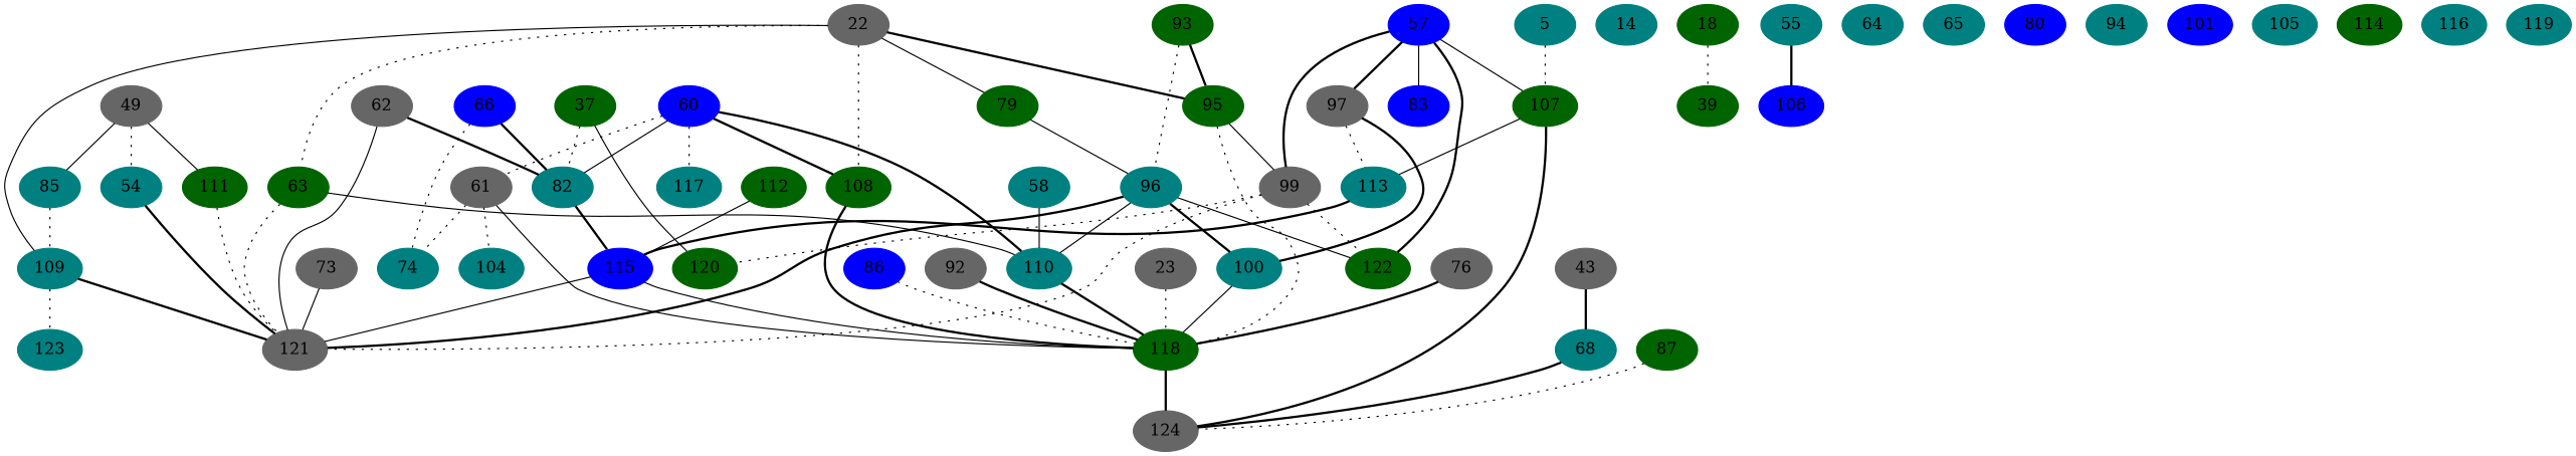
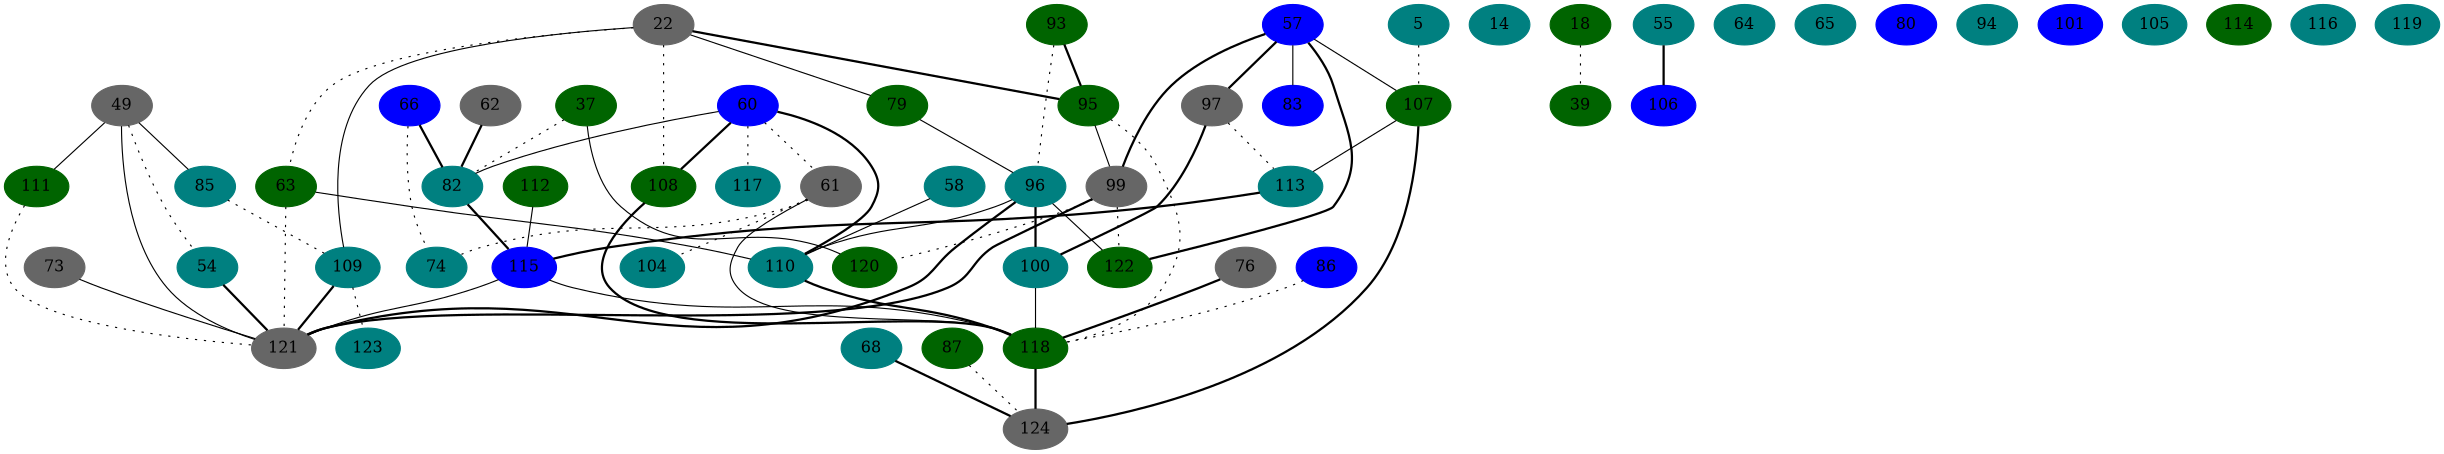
  graph {
    node [color=teal style=filled]
    edge [style=bold]
    107 [color=darkgreen]
    5
    124 [color=gray40 super="+84"]
    113 [super="+34"]
    14
    18 [color=darkgreen]
    39 [color=darkgreen]
    49 [color=gray40 super="+8"]
    54
    85
    111 [color=darkgreen]
    22 [color=gray40]
    63 [color=darkgreen super="+26+33"]
    79 [color=darkgreen]
    95 [color=darkgreen super="+89"]
    108 [color=darkgreen super="+17+103+70"]
    109 [super="+25+36+71+38"]
    121 [color=gray40 super="+50"]
    110
    96 [super="+19+53"]
    118 [color=darkgreen super="+81+88+77+90"]
    99 [color=gray40 super="+98"]
    97 [color=gray40 super="+2"]
    100 [super="+72"]
    123
-   23 [color=gray40]
    82 [super="+28+51"]
    115 [color=blue super="+91"]
    37 [color=darkgreen]
    120 [color=darkgreen]
    68 [super="+41"]
-   43 [color=gray40]
    73 [color=gray40]
    106 [color=blue]
    55
    57 [color=blue super="+52+10"]
    83 [color=blue]
    122 [color=darkgreen super="+102"]
    58
    60 [color=blue super="+1+15"]
    61 [color=gray40 super="+42+40"]
    117
    74
    104
    62 [color=gray40]
    64
    65
    66 [color=blue]
    76 [color=gray40]
    80 [color=blue]
    86 [color=blue]
    87 [color=darkgreen]
-   92 [color=gray40]
    93 [color=darkgreen super="+31+35"]
    94
    101 [color=blue]
    105
    112 [color=darkgreen]
    114 [color=darkgreen]
    116
    119
    107 -- 124 [weight=2]
    107 -- 113 [style=solid weight=2]
    5 -- 107 [style=dotted]
    113 -- 115
    18 -- 39 [style=dotted]
    49 -- 54 [style=dotted]
    49 -- 85 [style=solid]
    49 -- 111 [style=solid]
    54 -- 121
    85 -- 109 [style=dotted]
    111 -- 121 [style=dotted]
    22 -- 63 [style=dotted]
    22 -- 79 [style=solid]
    22 -- 95
    22 -- 108 [style=dotted]
    22 -- 109 [style=solid]
    63 -- 121 [style=dotted]
    63 -- 110 [style=solid]
    79 -- 96 [style=solid]
    95 -- 118 [style=dotted weight=2]
    95 -- 99 [style=solid]
    108 -- 118
    109 -- 121
    109 -- 123 [style=dotted]
    110 -- 118
    96 -- 121
    96 -- 110 [style=solid]
    96 -- 100
    96 -- 122 [style=solid weight=2]
    118 -- 124 [weight=5]
-   99 -- 121 [style=dotted]
+   99 -- 121
    99 -- 120 [style=dotted]
    99 -- 122 [style=dotted]
    97 -- 113 [style=dotted]
    97 -- 100
    100 -- 118 [style=solid]
-   23 -- 118 [style=dotted]
    82 -- 115
    115 -- 121 [style=solid weight=2]
    115 -- 118 [style=solid weight=3]
    37 -- 82 [style=dotted]
    37 -- 120 [style=solid]
    68 -- 124
-   43 -- 68
    73 -- 121 [style=solid]
    55 -- 106
    57 -- 107 [style=solid]
    57 -- 99
    57 -- 97
    57 -- 83 [style=solid]
    57 -- 122
    58 -- 110 [style=solid]
    60 -- 108
    60 -- 110
    60 -- 82 [style=solid]
    60 -- 61 [style=dotted]
    60 -- 117 [style=dotted]
    61 -- 118 [style=solid]
    61 -- 74 [style=dotted]
    61 -- 104 [style=dotted]
-   62 -- 121 [style=solid]
+   49 -- 121 [style=solid]
    62 -- 82
    66 -- 82
    66 -- 74 [style=dotted]
    76 -- 118
    86 -- 118 [style=dotted]
    87 -- 124 [style=dotted]
-   92 -- 118
    93 -- 95
    93 -- 96 [style=dotted]
    112 -- 115 [style=solid]
  }
